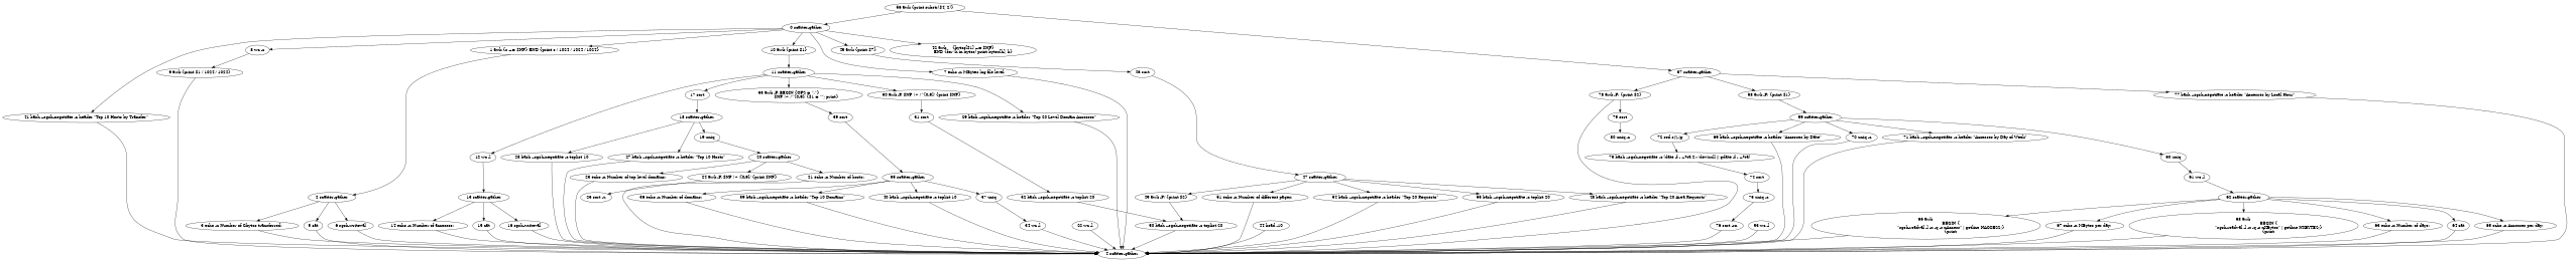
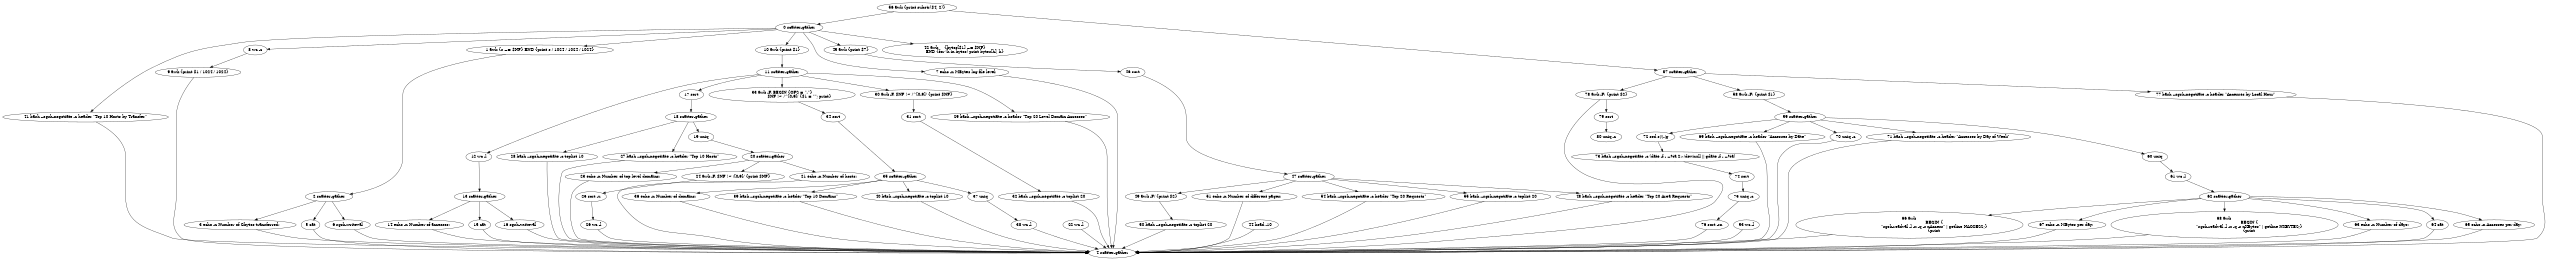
  digraph {
    n1 [label="0 scatter-gather"]
    n2 [label="1 awk {s += $NF} END {print s / 1024 / 1024 / 1024}"]
    n3 [label="7 echo -n MBytes log file level:"]
    n4 [label="8 wc -c"]
    n5 [label="10 awk {print $1}"]
    n6 [label="41 bash --sgsh-negotiate -c header \"Top 10 Hosts by Transfer\""]
    n7 [label="42 awk     {bytes[$1] += $NF}\n		END {for (h in bytes) print bytes[h], h}"]
    n8 [label="45 awk {print $7}"]
    n9 [label="2 scatter-gather"]
    n10 [label="4 scatter-gather"]
    n11 [label="9 awk {print $1 / 1024 / 1024}"]
    n12 [label="11 scatter-gather"]
    n13 [label="46 sort"]
    n14 [label="56 awk {print substr($4, 2)}"]
    n15 [label="57 scatter-gather"]
    n16 [label="3 echo -n Number of Gbytes transferred: "]
    n17 [label="5 cat"]
    n18 [label="6 sgsh-writeval"]
    n19 [label="12 wc -l"]
    n20 [label="17 sort"]
    n21 [label="29 bash --sgsh-negotiate -c header \"Top 20 Level Domain Accesses\""]
    n22 [label="30 awk -F. $NF !~ /^[0-9]/ {print $NF}"]
    n23 [label="33 awk -F. BEGIN {OFS = \".\"}\n		            $NF !~ /^[0-9]/ {$1 = \"\"; print}"]
    n24 [label="47 scatter-gather"]
    n25 [label="58 awk -F: {print $1}"]
    n26 [label="77 bash --sgsh-negotiate -c header \"Accesses by Local Hour\""]
    n27 [label="78 awk -F: {print $2}"]
    n28 [label="13 scatter-gather"]
    n29 [label="18 scatter-gather"]
    n30 [label="31 sort"]
-   n31 [label="39 sort"]
+   n31 [label="34 sort"]
    n32 [label="14 echo -n Number of accesses: "]
    n33 [label="15 cat"]
    n34 [label="16 sgsh-writeval"]
    n35 [label="19 uniq"]
    n36 [label="27 bash --sgsh-negotiate -c header \"Top 10 Hosts\""]
    n37 [label="28 bash --sgsh-negotiate -c toplist 10"]
    n38 [label="32 bash --sgsh-negotiate -c toplist 20"]
    n39 [label="35 scatter-gather"]
    n40 [label="20 scatter-gather"]
    n41 [label="21 echo -n Number of hosts: "]
    n42 [label="23 echo -n Number of top level domains: "]
    n43 [label="24 awk -F. $NF !~ /[0-9]/ {print $NF}"]
    n44 [label="22 wc -l"]
    n45 [label="25 sort -u"]
+   n46 [label="26 wc -l"]
    n47 [label="36 echo -n Number of domains: "]
    n48 [label="37 uniq"]
    n49 [label="39 bash --sgsh-negotiate -c header \"Top 10 Domains\""]
    n50 [label="40 bash --sgsh-negotiate -c toplist 10"]
-   n51 [label="34 wc -l"]
+   n51 [label="38 wc -l"]
    n52 [label="44 head -10"]
    n53 [label="48 bash --sgsh-negotiate -c header \"Top 20 Area Requests\""]
    n54 [label="49 awk -F/ {print $2}"]
    n55 [label="51 echo -n Number of different pages: "]
    n56 [label="54 bash --sgsh-negotiate -c header \"Top 20 Requests\""]
    n57 [label="55 bash --sgsh-negotiate -c toplist 20"]
    n58 [label="50 bash --sgsh-negotiate -c toplist 20"]
    n59 [label="53 wc -l"]
    n60 [label="59 scatter-gather"]
    n61 [label="79 sort"]
    n62 [label="60 uniq"]
    n63 [label="69 bash --sgsh-negotiate -c header \"Accesses by Date\""]
    n64 [label="70 uniq -c"]
    n65 [label="71 bash --sgsh-negotiate -c header \"Accesses by Day of Week\""]
    n66 [label="72 sed s|/|-|g"]
    n67 [label="80 uniq -c"]
    n68 [label="61 wc -l"]
    n69 [label="73 bash --sgsh-negotiate -c (date -f - +%a 2>/dev/null || gdate -f - +%a)"]
    n70 [label="62 scatter-gather"]
    n71 [label="74 sort"]
    n72 [label="63 echo -n Number of days: "]
    n73 [label="64 cat"]
    n74 [label="65 echo -n Accesses per day: "]
    n75 [label="66 awk \n					BEGIN {\n					\"sgsh-readval -l -x -q -s nAccess\" | getline NACCESS;}\n					{print "]
    n76 [label="67 echo -n MBytes per day: "]
    n77 [label="68 awk \n					BEGIN {\n					\"sgsh-readval -l -x -q -s nXBytes\" | getline NXBYTES;}\n					{print "]
    n78 [label="75 uniq -c"]
    n79 [label="76 sort -rn"]
    n1 -> n2
    n1 -> n3
    n1 -> n4
    n1 -> n5
    n1 -> n6
    n1 -> n7
    n1 -> n8
    n2 -> n9
    n3 -> n10
    n4 -> n11
    n5 -> n12
    n6 -> n10
    n8 -> n13
    n9 -> n16
    n9 -> n17
    n9 -> n18
    n11 -> n10
    n12 -> n19
    n12 -> n20
    n12 -> n21
    n12 -> n22
    n12 -> n23
    n13 -> n24
    n14 -> n1
    n14 -> n15
    n15 -> n25
    n15 -> n26
    n15 -> n27
    n16 -> n10
    n17 -> n10
    n18 -> n10
    n19 -> n28
    n20 -> n29
    n21 -> n10
    n22 -> n30
    n23 -> n31
    n24 -> n53
    n24 -> n54
    n24 -> n55
    n24 -> n56
    n24 -> n57
    n25 -> n60
    n26 -> n10
    n27 -> n10
    n27 -> n61
    n28 -> n32
    n28 -> n33
    n28 -> n34
    n29 -> n35
    n29 -> n36
    n29 -> n37
    n30 -> n38
    n31 -> n39
    n32 -> n10
    n33 -> n10
    n34 -> n10
    n35 -> n40
    n36 -> n10
    n37 -> n10
-   n38 -> n58
+   n38 -> n10
    n39 -> n47
    n39 -> n48
    n39 -> n49
    n39 -> n50
    n40 -> n41
    n40 -> n42
    n40 -> n43
    n41 -> n10
    n42 -> n10
    n43 -> n45
    n44 -> n10
+   n45 -> n46
+   n46 -> n10
    n47 -> n10
    n48 -> n51
    n49 -> n10
    n50 -> n10
    n51 -> n10
    n52 -> n10
    n53 -> n10
    n54 -> n58
    n55 -> n10
    n56 -> n10
    n57 -> n10
    n58 -> n10
    n59 -> n10
    n60 -> n62
    n60 -> n63
    n60 -> n64
    n60 -> n65
    n60 -> n66
    n61 -> n67
    n62 -> n68
    n63 -> n10
    n64 -> n10
    n65 -> n10
    n66 -> n69
    n68 -> n70
    n69 -> n71
    n70 -> n72
    n70 -> n73
    n70 -> n74
    n70 -> n75
    n70 -> n76
    n70 -> n77
    n71 -> n78
    n72 -> n10
    n73 -> n10
    n74 -> n10
    n75 -> n10
    n76 -> n10
    n77 -> n10
    n78 -> n79
    n79 -> n10
  }
